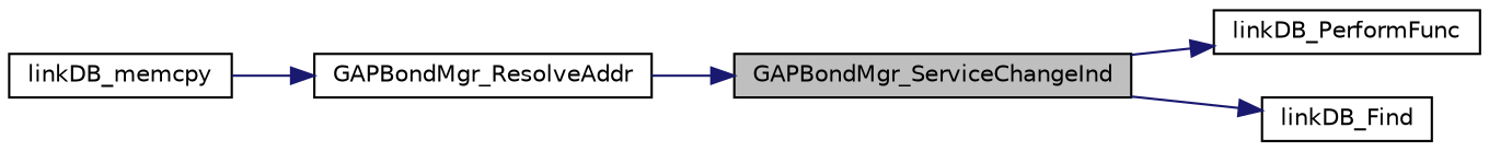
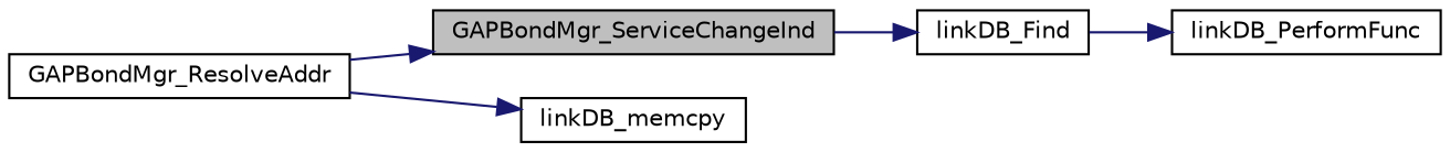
  digraph {
    rankdir=LR
    node [color=black fillcolor=white fontname=Helvetica fontsize=10 shape=record style=filled]
    edge [color=midnightblue fontname=Helvetica fontsize=10 labelfontname=Helvetica labelfontsize=10 style=solid]
    n1 [fillcolor=grey75 fontcolor=black height=0.2 label=GAPBondMgr_ServiceChangeInd width=0.4]
    n2 [height=0.2 label=linkDB_PerformFunc width=0.4]
    n3 [height=0.2 label=linkDB_Find width=0.4]
    n4 [height=0.2 label=GAPBondMgr_ResolveAddr width=0.4]
    n5 [height=0.2 label=linkDB_memcpy width=0.4]
-   n1 -> n2
+   n3 -> n2
    n1 -> n3
    n4 -> n1
-   n5 -> n4
+   n4 -> n5
  }
